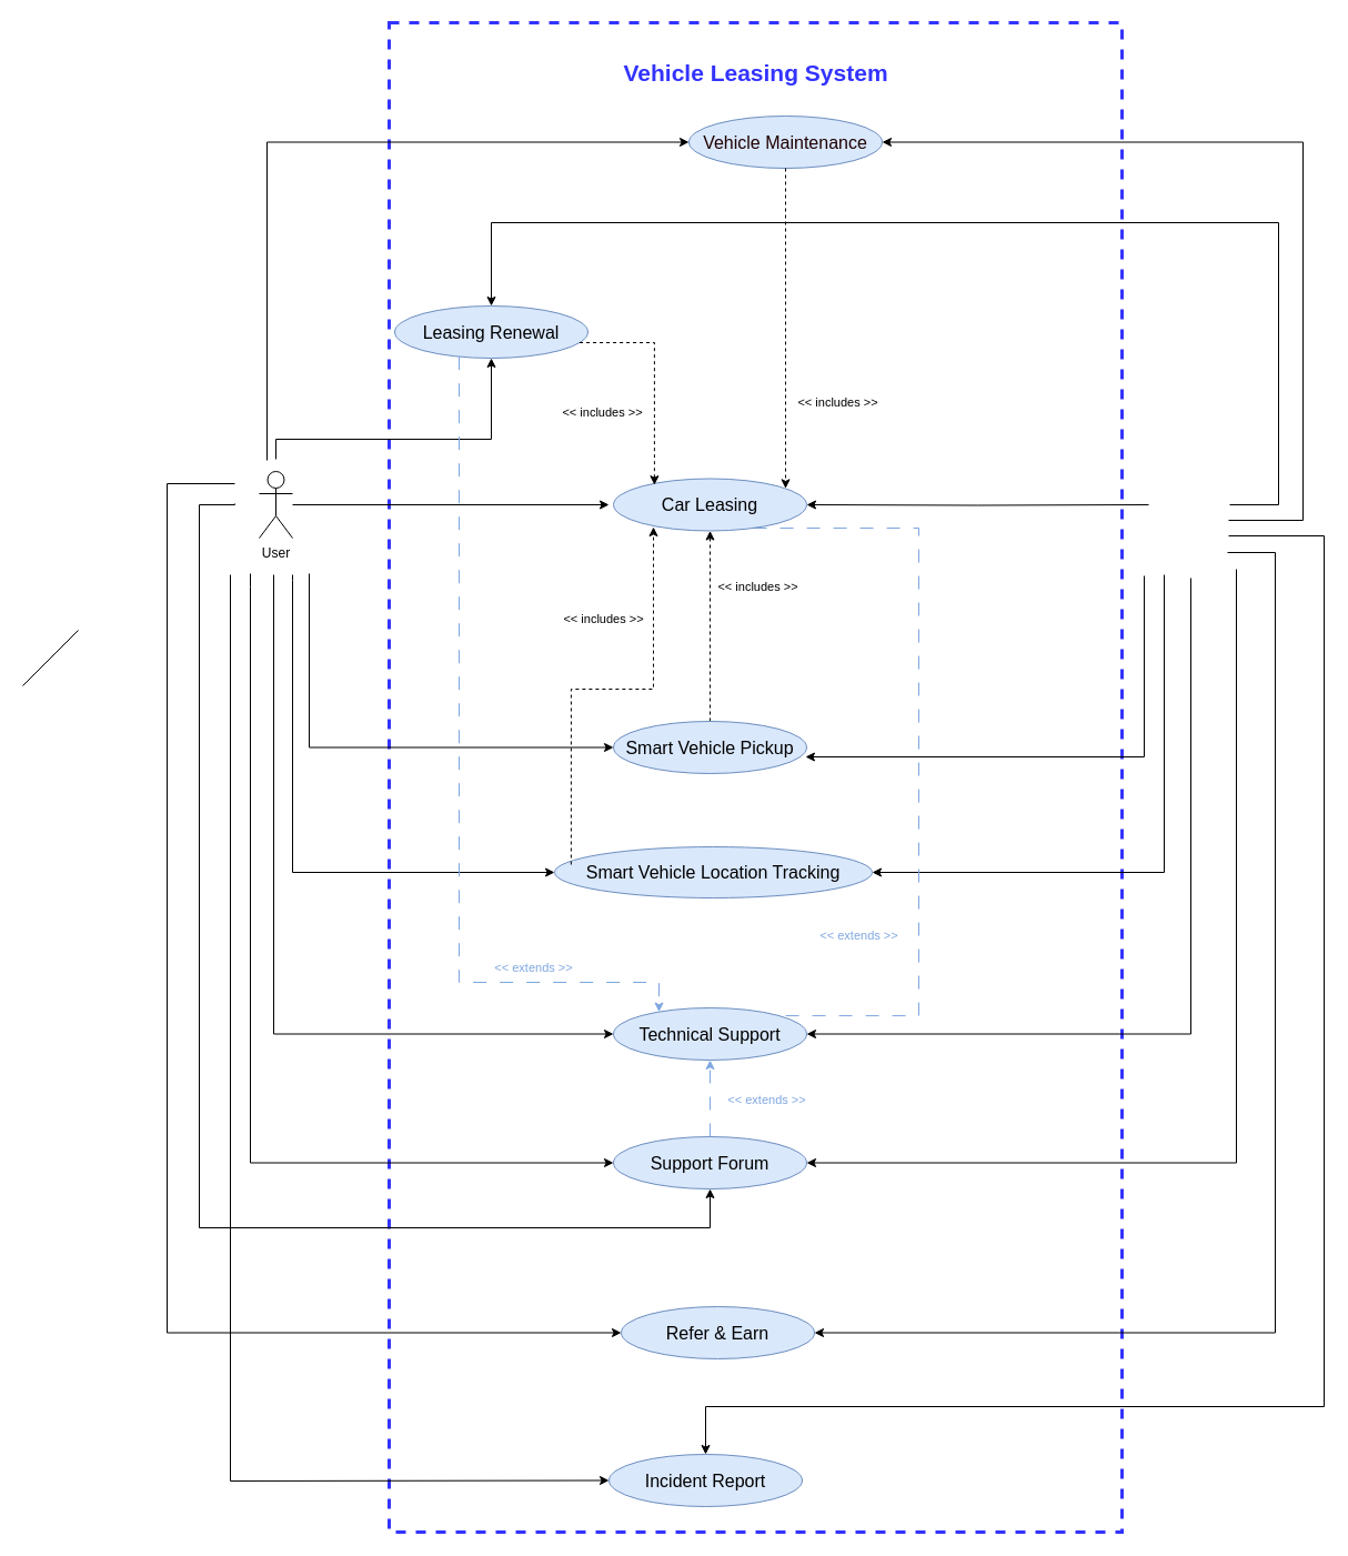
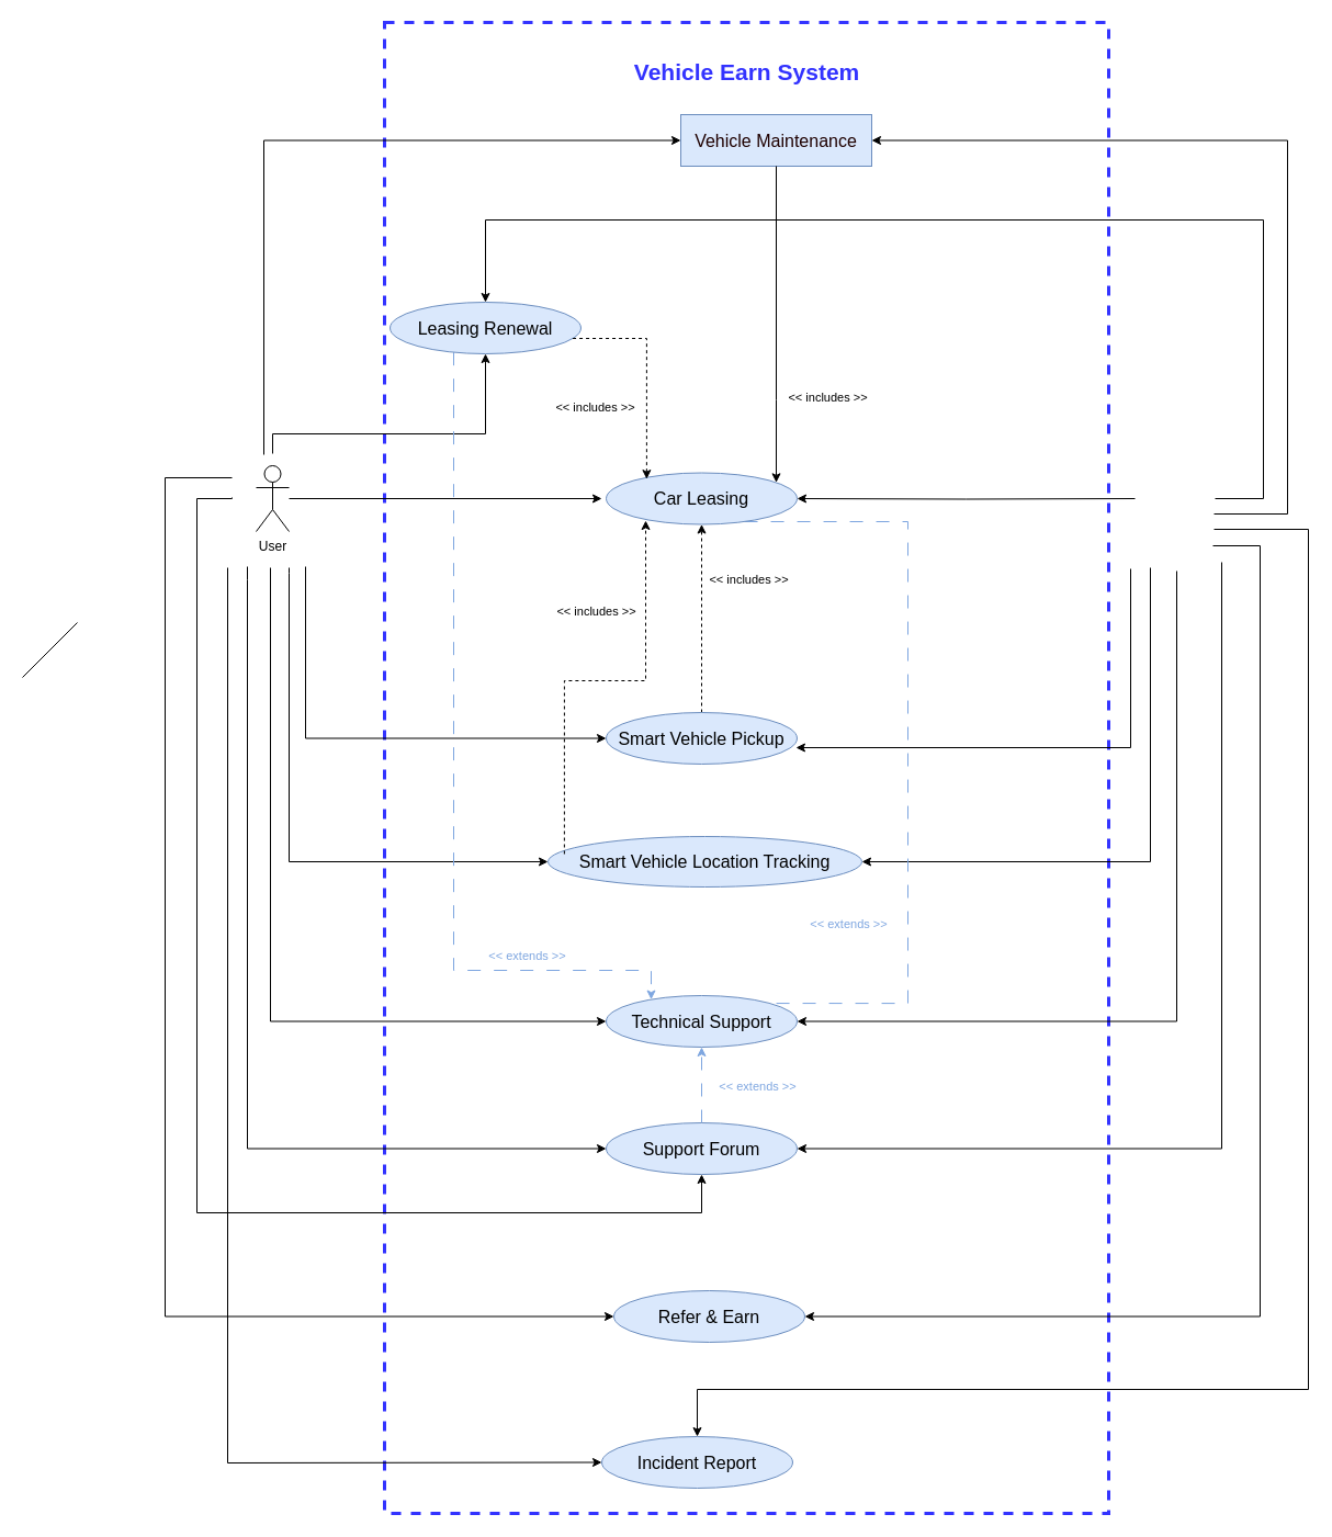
  <mxCell id="0" />
  <mxCell id="1" parent="0" />
  <mxCell id="2" value="" style="rounded=0;whiteSpace=wrap;html=1;gradientColor=none;fillColor=none;dashed=1;strokeColor=#3333FF;shadow=0;strokeWidth=3;" parent="1" vertex="1"><mxGeometry x="350" y="20" width="660" height="1359" as="geometry" /></mxCell>
  <mxCell id="3" style="edgeStyle=orthogonalEdgeStyle;rounded=0;orthogonalLoop=1;jettySize=auto;html=1;" parent="1" source="12" edge="1"><mxGeometry relative="1" as="geometry"><mxPoint x="548" y="454" as="targetPoint" /></mxGeometry></mxCell>
  <mxCell id="4" style="edgeStyle=orthogonalEdgeStyle;rounded=0;orthogonalLoop=1;jettySize=auto;html=1;entryX=0;entryY=0.5;entryDx=0;entryDy=0;strokeColor=default;" parent="1" target="27" edge="1"><mxGeometry relative="1" as="geometry"><mxPoint x="278" y="516" as="sourcePoint" /><Array as="points"><mxPoint x="278" y="673" /></Array></mxGeometry></mxCell>
  <mxCell id="5" style="edgeStyle=orthogonalEdgeStyle;rounded=0;orthogonalLoop=1;jettySize=auto;html=1;entryX=0;entryY=0.5;entryDx=0;entryDy=0;" parent="1" target="28" edge="1"><mxGeometry relative="1" as="geometry"><mxPoint x="263" y="517" as="sourcePoint" /><Array as="points"><mxPoint x="263" y="522" /><mxPoint x="263" y="785" /></Array></mxGeometry></mxCell>
  <mxCell id="6" style="edgeStyle=orthogonalEdgeStyle;rounded=0;orthogonalLoop=1;jettySize=auto;html=1;" parent="1" target="32" edge="1"><mxGeometry relative="1" as="geometry"><mxPoint x="248" y="413" as="sourcePoint" /><Array as="points"><mxPoint x="248" y="395" /><mxPoint x="442" y="395" /></Array><mxPoint x="442" y="314" as="targetPoint" /></mxGeometry></mxCell>
  <mxCell id="7" style="edgeStyle=orthogonalEdgeStyle;rounded=0;orthogonalLoop=1;jettySize=auto;html=1;entryX=0;entryY=0.5;entryDx=0;entryDy=0;" parent="1" target="29" edge="1"><mxGeometry relative="1" as="geometry"><mxPoint x="240" y="414" as="sourcePoint" /><Array as="points"><mxPoint x="240" y="128" /></Array></mxGeometry></mxCell>
  <mxCell id="8" style="edgeStyle=orthogonalEdgeStyle;rounded=0;orthogonalLoop=1;jettySize=auto;html=1;entryX=0;entryY=0.5;entryDx=0;entryDy=0;" parent="1" target="33" edge="1"><mxGeometry relative="1" as="geometry"><mxPoint x="246" y="517" as="sourcePoint" /><Array as="points"><mxPoint x="246" y="930" /></Array></mxGeometry></mxCell>
  <mxCell id="9" style="edgeStyle=orthogonalEdgeStyle;rounded=0;orthogonalLoop=1;jettySize=auto;html=1;entryX=0.5;entryY=1;entryDx=0;entryDy=0;" parent="1" target="36" edge="1"><mxGeometry relative="1" as="geometry"><mxPoint x="211" y="453" as="sourcePoint" /><Array as="points"><mxPoint x="179" y="454" /><mxPoint x="179" y="1105" /><mxPoint x="639" y="1105" /></Array></mxGeometry></mxCell>
  <mxCell id="10" style="edgeStyle=orthogonalEdgeStyle;rounded=0;orthogonalLoop=1;jettySize=auto;html=1;entryX=0;entryY=0.5;entryDx=0;entryDy=0;" parent="1" target="37" edge="1"><mxGeometry relative="1" as="geometry"><mxPoint x="211" y="435" as="sourcePoint" /><Array as="points"><mxPoint x="150" y="435" /><mxPoint x="150" y="1200" /></Array></mxGeometry></mxCell>
  <mxCell id="11" style="edgeStyle=orthogonalEdgeStyle;rounded=0;orthogonalLoop=1;jettySize=auto;html=1;entryX=0;entryY=0.5;entryDx=0;entryDy=0;" edge="1" parent="1" target="36"><mxGeometry relative="1" as="geometry"><mxPoint x="225" y="516" as="sourcePoint" /><Array as="points"><mxPoint x="225" y="528" /><mxPoint x="225" y="1047" /></Array></mxGeometry></mxCell>
  <mxCell id="12" value="User" style="shape=umlActor;verticalLabelPosition=bottom;verticalAlign=top;html=1;" parent="1" vertex="1"><mxGeometry x="233" y="424" width="30" height="60" as="geometry" /></mxCell>
  <mxCell id="13" style="edgeStyle=orthogonalEdgeStyle;rounded=0;orthogonalLoop=1;jettySize=auto;html=1;entryX=1;entryY=0.5;entryDx=0;entryDy=0;" parent="1" target="24" edge="1"><mxGeometry relative="1" as="geometry"><mxPoint x="1034" y="454" as="sourcePoint" /></mxGeometry></mxCell>
  <mxCell id="14" style="edgeStyle=orthogonalEdgeStyle;rounded=0;orthogonalLoop=1;jettySize=auto;html=1;targetPerimeterSpacing=3;" parent="1" edge="1"><mxGeometry relative="1" as="geometry"><mxPoint x="1048" y="517" as="sourcePoint" /><Array as="points"><mxPoint x="1048" y="517" /><mxPoint x="1048" y="785" /></Array><mxPoint x="785" y="785" as="targetPoint" /></mxGeometry></mxCell>
  <mxCell id="15" style="edgeStyle=orthogonalEdgeStyle;rounded=0;orthogonalLoop=1;jettySize=auto;html=1;" parent="1" target="32" edge="1"><mxGeometry relative="1" as="geometry"><mxPoint x="1107" y="454" as="sourcePoint" /><Array as="points"><mxPoint x="1151" y="454" /><mxPoint x="1151" y="200" /><mxPoint x="442" y="200" /></Array></mxGeometry></mxCell>
  <mxCell id="16" style="edgeStyle=orthogonalEdgeStyle;rounded=0;orthogonalLoop=1;jettySize=auto;html=1;entryX=1;entryY=0.5;entryDx=0;entryDy=0;" parent="1" target="29" edge="1"><mxGeometry relative="1" as="geometry"><mxPoint x="1106" y="468" as="sourcePoint" /><Array as="points"><mxPoint x="1173" y="468" /><mxPoint x="1173" y="128" /></Array></mxGeometry></mxCell>
  <mxCell id="17" style="edgeStyle=orthogonalEdgeStyle;rounded=0;orthogonalLoop=1;jettySize=auto;html=1;entryX=1;entryY=0.5;entryDx=0;entryDy=0;" parent="1" target="33" edge="1"><mxGeometry relative="1" as="geometry"><mxPoint x="1072" y="520" as="sourcePoint" /><Array as="points"><mxPoint x="1072" y="930" /></Array></mxGeometry></mxCell>
  <mxCell id="18" style="edgeStyle=orthogonalEdgeStyle;rounded=0;orthogonalLoop=1;jettySize=auto;html=1;entryX=1;entryY=0.5;entryDx=0;entryDy=0;" parent="1" target="36" edge="1"><mxGeometry relative="1" as="geometry"><mxPoint x="1113" y="512" as="sourcePoint" /><Array as="points"><mxPoint x="1113" y="512" /><mxPoint x="1113" y="1047" /></Array></mxGeometry></mxCell>
  <mxCell id="19" style="edgeStyle=orthogonalEdgeStyle;rounded=0;orthogonalLoop=1;jettySize=auto;html=1;entryX=1;entryY=0.5;entryDx=0;entryDy=0;" parent="1" target="37" edge="1"><mxGeometry relative="1" as="geometry"><mxPoint x="1105" y="497" as="sourcePoint" /><Array as="points"><mxPoint x="1105" y="497" /><mxPoint x="1148" y="497" /><mxPoint x="1148" y="1200" /></Array></mxGeometry></mxCell>
  <mxCell id="20" style="edgeStyle=orthogonalEdgeStyle;rounded=0;orthogonalLoop=1;jettySize=auto;html=1;" parent="1" target="38" edge="1"><mxGeometry relative="1" as="geometry"><mxPoint x="1106" y="482" as="sourcePoint" /><Array as="points"><mxPoint x="1106" y="482" /><mxPoint x="1192" y="482" /><mxPoint x="1192" y="1266" /><mxPoint x="635" y="1266" /></Array></mxGeometry></mxCell>
  <mxCell id="21" style="edgeStyle=0;rounded=0;orthogonalLoop=1;jettySize=auto;html=1;entryX=0;entryY=0.5;entryDx=0;entryDy=0;" parent="1" target="38" edge="1"><mxGeometry relative="1" as="geometry"><mxPoint x="207" y="517" as="sourcePoint" /><Array as="points"><mxPoint x="207" y="1333" /></Array></mxGeometry></mxCell>
  <mxCell id="22" style="edgeStyle=orthogonalEdgeStyle;rounded=0;orthogonalLoop=1;jettySize=auto;html=1;entryX=1;entryY=0;entryDx=0;entryDy=0;dashed=1;dashPattern=12 12;strokeColor=#7EA6E0;endArrow=none;" parent="1" source="24" target="33" edge="1"><mxGeometry relative="1" as="geometry"><Array as="points"><mxPoint x="827" y="475" /><mxPoint x="827" y="914" /></Array></mxGeometry></mxCell>
  <mxCell id="23" value="&lt;span style=&quot;color: rgb(126, 166, 224);&quot;&gt;&amp;lt;&amp;lt; extends &amp;gt;&amp;gt;&lt;/span&gt;" style="edgeLabel;html=1;align=center;verticalAlign=middle;resizable=0;points=[];" parent="22" vertex="1" connectable="0"><mxGeometry x="0.385" y="-4" relative="1" as="geometry"><mxPoint x="-51" y="21" as="offset" /></mxGeometry></mxCell>
  <mxCell id="24" value="&lt;span style=&quot;text-align: start; font-size: 12pt; font-family: Calibri, sans-serif;&quot; lang=&quot;EN-US&quot;&gt;Car Leasing&lt;/span&gt;&lt;span style=&quot;font-size: medium; text-align: start;&quot;&gt;&lt;/span&gt;" style="ellipse;whiteSpace=wrap;html=1;align=center;fillColor=#dae8fc;strokeColor=#6c8ebf;" parent="1" vertex="1"><mxGeometry x="552" y="430.5" width="174" height="47" as="geometry" /></mxCell>
  <mxCell id="25" style="edgeStyle=orthogonalEdgeStyle;rounded=0;orthogonalLoop=1;jettySize=auto;html=1;entryX=0.5;entryY=1;entryDx=0;entryDy=0;dashed=1;" parent="1" source="27" target="24" edge="1"><mxGeometry relative="1" as="geometry" /></mxCell>
  <mxCell id="26" value="&amp;lt;&amp;lt; includes &amp;gt;&amp;gt;" style="edgeLabel;html=1;align=center;verticalAlign=middle;resizable=0;points=[];" parent="25" vertex="1" connectable="0"><mxGeometry x="0.017" y="3" relative="1" as="geometry"><mxPoint x="45" y="-35" as="offset" /></mxGeometry></mxCell>
  <mxCell id="27" value="&lt;span style=&quot;text-align: start; font-size: 12pt; font-family: Calibri, sans-serif;&quot; lang=&quot;EN-US&quot;&gt;Smart Vehicle Pickup&lt;/span&gt;&lt;span style=&quot;font-size: medium; text-align: start;&quot;&gt;&lt;/span&gt;&lt;br&gt;&lt;span style=&quot;font-size: medium; text-align: start;&quot;&gt;&lt;/span&gt;" style="ellipse;whiteSpace=wrap;html=1;align=center;fillColor=#dae8fc;strokeColor=#6c8ebf;" parent="1" vertex="1"><mxGeometry x="552" y="649" width="174" height="47" as="geometry" /></mxCell>
  <mxCell id="28" value="&lt;span style=&quot;text-align: start; font-size: 12pt; font-family: Calibri, sans-serif;&quot; lang=&quot;EN-US&quot;&gt;Smart Vehicle Location Tracking&lt;/span&gt;&lt;span style=&quot;font-size: medium; text-align: start;&quot;&gt;&lt;/span&gt;&lt;br&gt;&lt;span style=&quot;font-size: medium; text-align: start;&quot;&gt;&lt;/span&gt;" style="ellipse;whiteSpace=wrap;html=1;align=center;fillColor=#dae8fc;strokeColor=#6c8ebf;" parent="1" vertex="1"><mxGeometry x="499" y="762" width="286" height="46" as="geometry" /></mxCell>
- <mxCell id="29" value="&lt;span style=&quot;text-align: start; font-size: 12pt; font-family: Calibri, sans-serif;&quot; lang=&quot;EN-US&quot;&gt;&lt;font color=&quot;#1f0000&quot;&gt;Vehicle&lt;b style=&quot;&quot;&gt; &lt;/b&gt;Maintenance&lt;/font&gt;&lt;/span&gt;&lt;span style=&quot;font-size: medium; text-align: start;&quot;&gt;&lt;/span&gt;&lt;br&gt;&lt;span style=&quot;font-size: medium; text-align: start;&quot;&gt;&lt;/span&gt;" style="ellipse;whiteSpace=wrap;html=1;align=center;fillColor=#dae8fc;strokeColor=#6c8ebf;" parent="1" vertex="1"><mxGeometry x="620" y="104" width="174" height="47" as="geometry" /></mxCell>
+ <mxCell id="29" value="&lt;span style=&quot;text-align: start; font-size: 12pt; font-family: Calibri, sans-serif;&quot; lang=&quot;EN-US&quot;&gt;&lt;font color=&quot;#1f0000&quot;&gt;Vehicle&lt;b style=&quot;&quot;&gt; &lt;/b&gt;Maintenance&lt;/font&gt;&lt;/span&gt;&lt;span style=&quot;font-size: medium; text-align: start;&quot;&gt;&lt;/span&gt;&lt;br&gt;&lt;span style=&quot;font-size: medium; text-align: start;&quot;&gt;&lt;/span&gt;" style="whiteSpace=wrap;html=1;align=center;fillColor=#dae8fc;strokeColor=#6c8ebf;rounded=0;" parent="1" vertex="1"><mxGeometry x="620" y="104" width="174" height="47" as="geometry" /></mxCell>
  <mxCell id="30" style="edgeStyle=orthogonalEdgeStyle;rounded=0;orthogonalLoop=1;jettySize=auto;html=1;dashed=1;dashPattern=12 12;strokeColor=#7EA6E0;" parent="1" source="32" target="33" edge="1"><mxGeometry relative="1" as="geometry"><Array as="points"><mxPoint x="413" y="884" /><mxPoint x="593" y="884" /></Array></mxGeometry></mxCell>
  <mxCell id="31" value="&lt;font color=&quot;#7ea6e0&quot;&gt;&amp;lt;&amp;lt; extends &amp;gt;&amp;gt;&lt;/font&gt;" style="edgeLabel;html=1;align=center;verticalAlign=middle;resizable=0;points=[];" parent="30" vertex="1" connectable="0"><mxGeometry x="0.332" y="-2" relative="1" as="geometry"><mxPoint x="68" y="37" as="offset" /></mxGeometry></mxCell>
  <mxCell id="32" value="&lt;span style=&quot;text-align: start; font-size: 12pt; font-family: Calibri, sans-serif;&quot; lang=&quot;EN-US&quot;&gt;Leasing Renewal&lt;/span&gt;&lt;span style=&quot;font-size: medium; text-align: start;&quot;&gt;&lt;/span&gt;&lt;br&gt;&lt;span style=&quot;font-size: medium; text-align: start;&quot;&gt;&lt;/span&gt;" style="ellipse;whiteSpace=wrap;html=1;align=center;fillColor=#dae8fc;strokeColor=#6c8ebf;" parent="1" vertex="1"><mxGeometry x="355" y="275" width="174" height="47" as="geometry" /></mxCell>
  <mxCell id="33" value="&lt;span style=&quot;text-align: start; font-size: 12pt; font-family: Calibri, sans-serif;&quot; lang=&quot;EN-US&quot;&gt;Technical Support&lt;/span&gt;&lt;span style=&quot;font-size: medium; text-align: start;&quot;&gt;&lt;/span&gt;&lt;br&gt;&lt;span style=&quot;font-size: medium; text-align: start;&quot;&gt;&lt;/span&gt;" style="ellipse;whiteSpace=wrap;html=1;align=center;fillColor=#dae8fc;strokeColor=#6c8ebf;" parent="1" vertex="1"><mxGeometry x="552" y="907" width="174" height="47" as="geometry" /></mxCell>
  <mxCell id="34" style="edgeStyle=orthogonalEdgeStyle;rounded=0;orthogonalLoop=1;jettySize=auto;html=1;entryX=0.5;entryY=1;entryDx=0;entryDy=0;dashed=1;dashPattern=12 12;strokeColor=#7EA6E0;" parent="1" source="36" target="33" edge="1"><mxGeometry relative="1" as="geometry" /></mxCell>
  <mxCell id="35" value="&lt;span style=&quot;color: rgb(126, 166, 224);&quot;&gt;&amp;lt;&amp;lt; extends &amp;gt;&amp;gt;&lt;/span&gt;" style="edgeLabel;html=1;align=center;verticalAlign=middle;resizable=0;points=[];" parent="34" vertex="1" connectable="0"><mxGeometry x="0.17" relative="1" as="geometry"><mxPoint x="50" y="6" as="offset" /></mxGeometry></mxCell>
  <mxCell id="36" value="&lt;p style=&quot;margin: 0cm; font-size: 12pt; font-family: Calibri, sans-serif; text-align: start;&quot; class=&quot;MsoNormal&quot;&gt;&lt;span lang=&quot;EN-US&quot;&gt;Support Forum&lt;/span&gt;&lt;/p&gt;&lt;span style=&quot;font-size: medium; text-align: start;&quot;&gt;&lt;/span&gt;" style="ellipse;whiteSpace=wrap;html=1;align=center;fillColor=#dae8fc;strokeColor=#6c8ebf;" parent="1" vertex="1"><mxGeometry x="552" y="1023" width="174" height="47" as="geometry" /></mxCell>
  <mxCell id="37" value="&lt;span style=&quot;text-align: start; font-size: 12pt; font-family: Calibri, sans-serif;&quot; lang=&quot;EN-US&quot;&gt;Refer &amp;amp; Earn&lt;/span&gt;&lt;span style=&quot;font-size: medium; text-align: start;&quot;&gt;&lt;/span&gt;&lt;br&gt;&lt;span style=&quot;font-size: medium; text-align: start;&quot;&gt;&lt;/span&gt;" style="ellipse;whiteSpace=wrap;html=1;align=center;fillColor=#dae8fc;strokeColor=#6c8ebf;" parent="1" vertex="1"><mxGeometry x="559" y="1176" width="174" height="47" as="geometry" /></mxCell>
  <mxCell id="38" value="&lt;span style=&quot;text-align: start; font-size: 12pt; font-family: Calibri, sans-serif;&quot; lang=&quot;EN-US&quot;&gt;Incident Report&lt;/span&gt;&lt;span style=&quot;font-size: medium; text-align: start;&quot;&gt;&lt;/span&gt;&lt;br&gt;&lt;span style=&quot;font-size: medium; text-align: start;&quot;&gt;&lt;/span&gt;" style="ellipse;whiteSpace=wrap;html=1;align=center;fillColor=#dae8fc;strokeColor=#6c8ebf;" parent="1" vertex="1"><mxGeometry x="548" y="1309" width="174" height="47" as="geometry" /></mxCell>
  <mxCell id="39" style="edgeStyle=orthogonalEdgeStyle;rounded=0;orthogonalLoop=1;jettySize=auto;html=1;entryX=0.994;entryY=0.681;entryDx=0;entryDy=0;entryPerimeter=0;startArrow=none;startFill=0;" parent="1" target="27" edge="1"><mxGeometry relative="1" as="geometry"><mxPoint x="1030" y="518" as="sourcePoint" /><Array as="points"><mxPoint x="1030" y="518" /><mxPoint x="1030" y="681" /></Array></mxGeometry></mxCell>
  <mxCell id="40" style="edgeStyle=orthogonalEdgeStyle;rounded=0;orthogonalLoop=1;jettySize=auto;html=1;exitX=0.052;exitY=0.348;exitDx=0;exitDy=0;entryX=0.207;entryY=0.926;entryDx=0;entryDy=0;entryPerimeter=0;exitPerimeter=0;dashed=1;" parent="1" source="28" target="24" edge="1"><mxGeometry relative="1" as="geometry"><Array as="points"><mxPoint x="514" y="620" /><mxPoint x="588" y="620" /></Array></mxGeometry></mxCell>
  <mxCell id="41" value="&amp;lt;&amp;lt; includes &amp;gt;&amp;gt;" style="edgeLabel;html=1;align=center;verticalAlign=middle;resizable=0;points=[];" parent="40" vertex="1" connectable="0"><mxGeometry x="0.569" y="1" relative="1" as="geometry"><mxPoint x="-45" y="1" as="offset" /></mxGeometry></mxCell>
  <mxCell id="42" style="edgeStyle=orthogonalEdgeStyle;rounded=0;orthogonalLoop=1;jettySize=auto;html=1;entryX=0.212;entryY=0.12;entryDx=0;entryDy=0;entryPerimeter=0;dashed=1;" parent="1" source="32" target="24" edge="1"><mxGeometry relative="1" as="geometry"><Array as="points"><mxPoint x="589" y="308" /></Array></mxGeometry></mxCell>
  <mxCell id="43" value="&amp;lt;&amp;lt; includes &amp;gt;&amp;gt;" style="edgeLabel;html=1;align=center;verticalAlign=middle;resizable=0;points=[];" parent="42" vertex="1" connectable="0"><mxGeometry x="0.206" relative="1" as="geometry"><mxPoint x="-47" y="12" as="offset" /></mxGeometry></mxCell>
- <mxCell id="44" style="edgeStyle=orthogonalEdgeStyle;rounded=0;orthogonalLoop=1;jettySize=auto;html=1;dashed=1;" parent="1" source="29" target="24" edge="1"><mxGeometry relative="1" as="geometry"><Array as="points"><mxPoint x="707" y="364" /><mxPoint x="707" y="364" /></Array></mxGeometry></mxCell>
+ <mxCell id="44" style="edgeStyle=orthogonalEdgeStyle;rounded=0;orthogonalLoop=1;jettySize=auto;html=1;dashed=0;" parent="1" source="29" target="24" edge="1"><mxGeometry relative="1" as="geometry"><Array as="points"><mxPoint x="707" y="364" /><mxPoint x="707" y="364" /></Array></mxGeometry></mxCell>
  <mxCell id="45" value="&amp;lt;&amp;lt; includes &amp;gt;&amp;gt;" style="edgeLabel;html=1;align=center;verticalAlign=middle;resizable=0;points=[];" parent="44" vertex="1" connectable="0"><mxGeometry x="0.597" relative="1" as="geometry"><mxPoint x="46" y="-20" as="offset" /></mxGeometry></mxCell>
- <mxCell id="46" value="&lt;font color=&quot;#3333ff&quot; style=&quot;font-size: 21px;&quot;&gt;Vehicle Leasing System&lt;/font&gt;" style="text;html=1;align=center;verticalAlign=middle;resizable=0;points=[];autosize=1;strokeColor=none;fillColor=none;fontStyle=1" parent="1" vertex="1"><mxGeometry x="559" y="46" width="241" height="37" as="geometry" /></mxCell>
+ <mxCell id="46" value="&lt;font color=&quot;#3333ff&quot; style=&quot;font-size: 21px;&quot;&gt;Vehicle Earn System&lt;/font&gt;" style="text;html=1;align=center;verticalAlign=middle;resizable=0;points=[];autosize=1;strokeColor=none;fillColor=none;fontStyle=1" parent="1" vertex="1"><mxGeometry x="559" y="46" width="241" height="37" as="geometry" /></mxCell>
  <mxCell id="47" value="" style="endArrow=none;html=1;rounded=0;" edge="1" parent="1"><mxGeometry width="50" height="50" relative="1" as="geometry"><mxPoint x="20" y="617" as="sourcePoint" /><mxPoint x="70" y="567" as="targetPoint" /></mxGeometry></mxCell>
